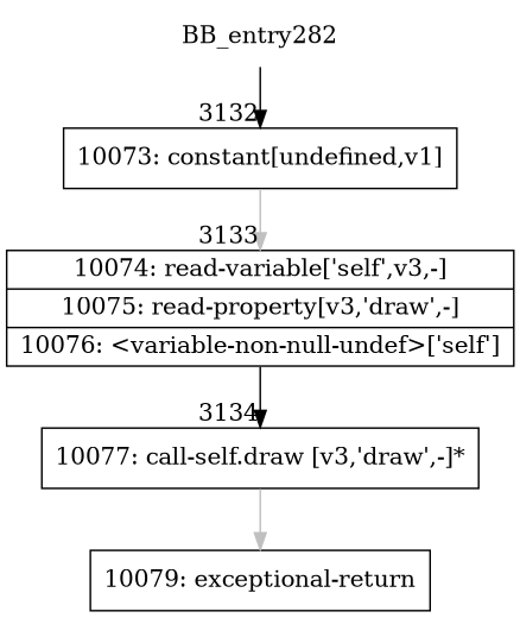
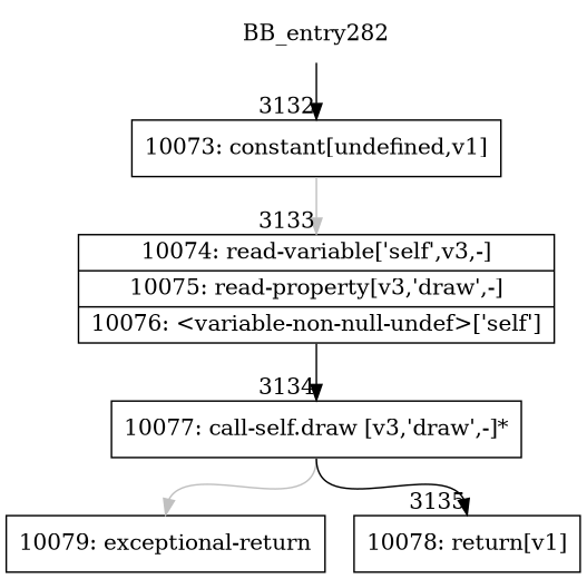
  digraph {
    rankdir=TD
    node [shape=record]
    edge [headport=n tailport=s]
    BB_entry282 [shape=none]
    n2 [label="{10073: constant[undefined,v1]}"]
    n3 [label="{10074: read-variable['self',v3,-]|10075: read-property[v3,'draw',-]|10076: \<variable-non-null-undef\>['self']}"]
    n4 [label="{10077: call-self.draw [v3,'draw',-]*}"]
    n5 [label="{10079: exceptional-return}"]
+   n6 [label="{10078: return[v1]}"]
    BB_entry282 -> n2 [headlabel="    3132"]
    n2 -> n3 [color=gray headlabel="      3133"]
    n3 -> n4 [headlabel="      3134"]
    n4 -> n5 [color=gray]
+   n4 -> n6 [headlabel="      3135"]
  }
